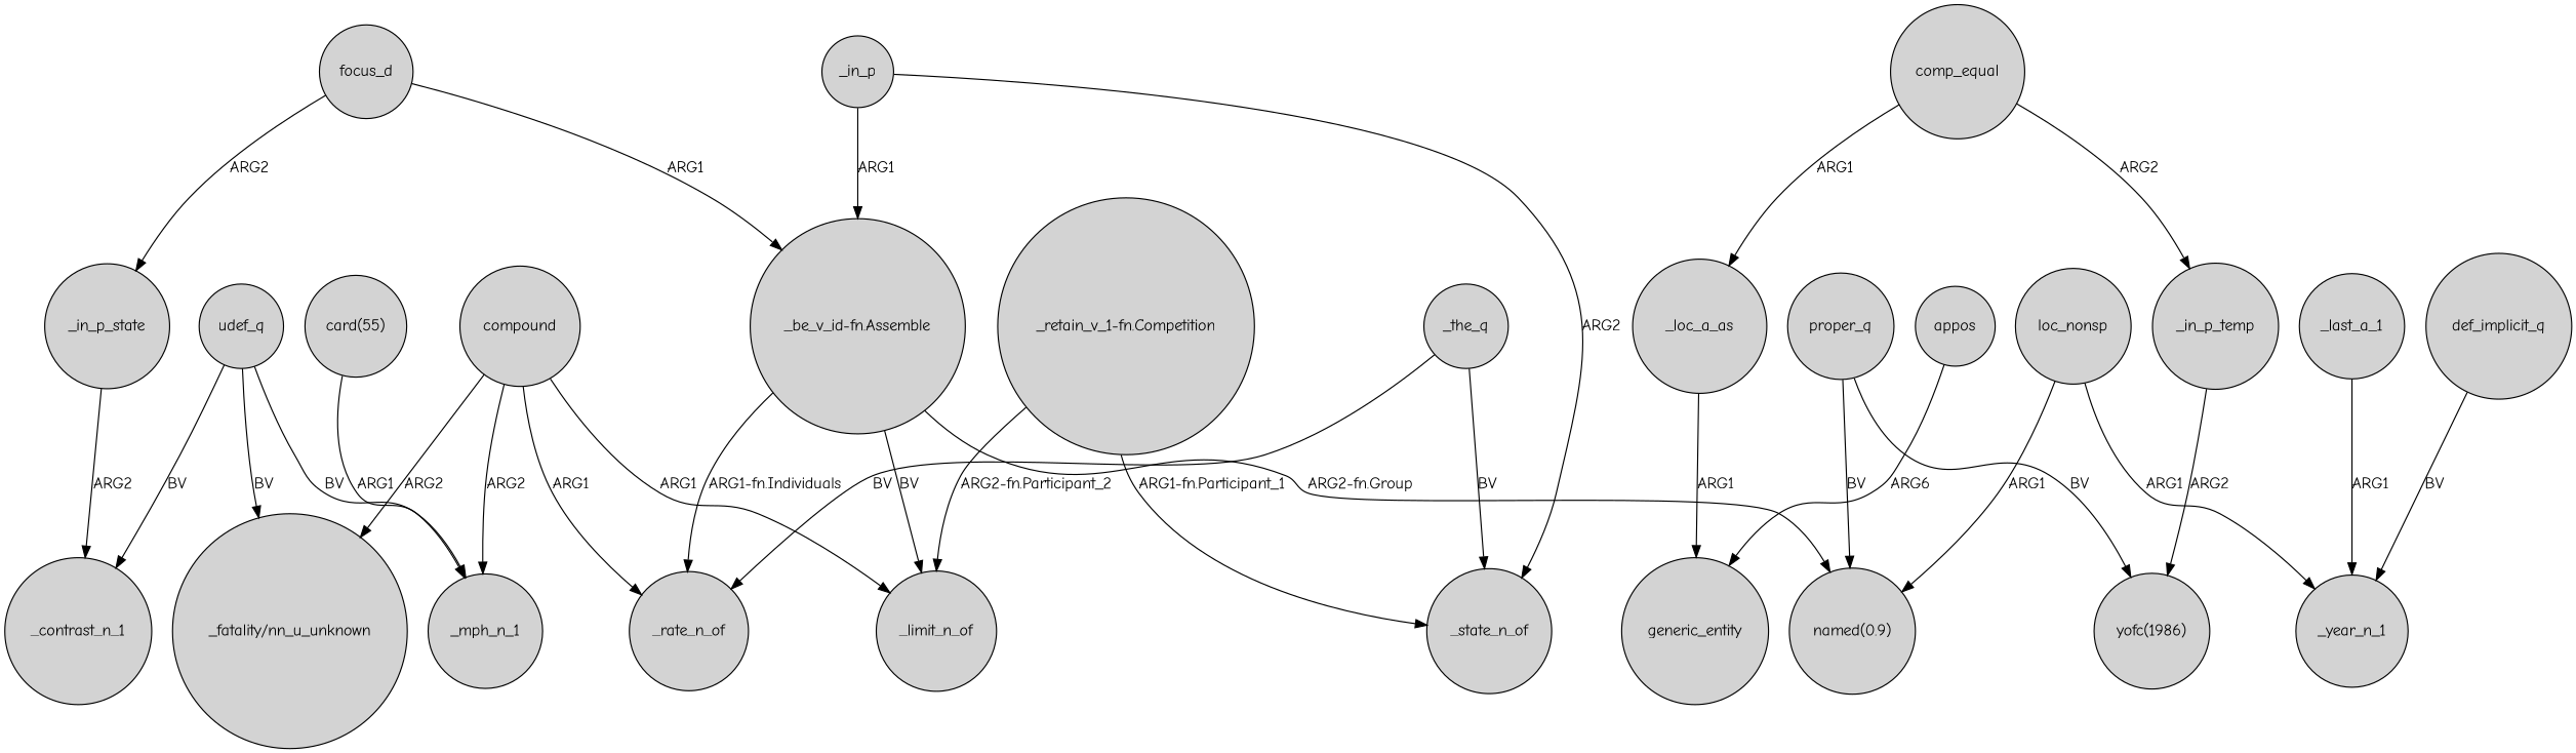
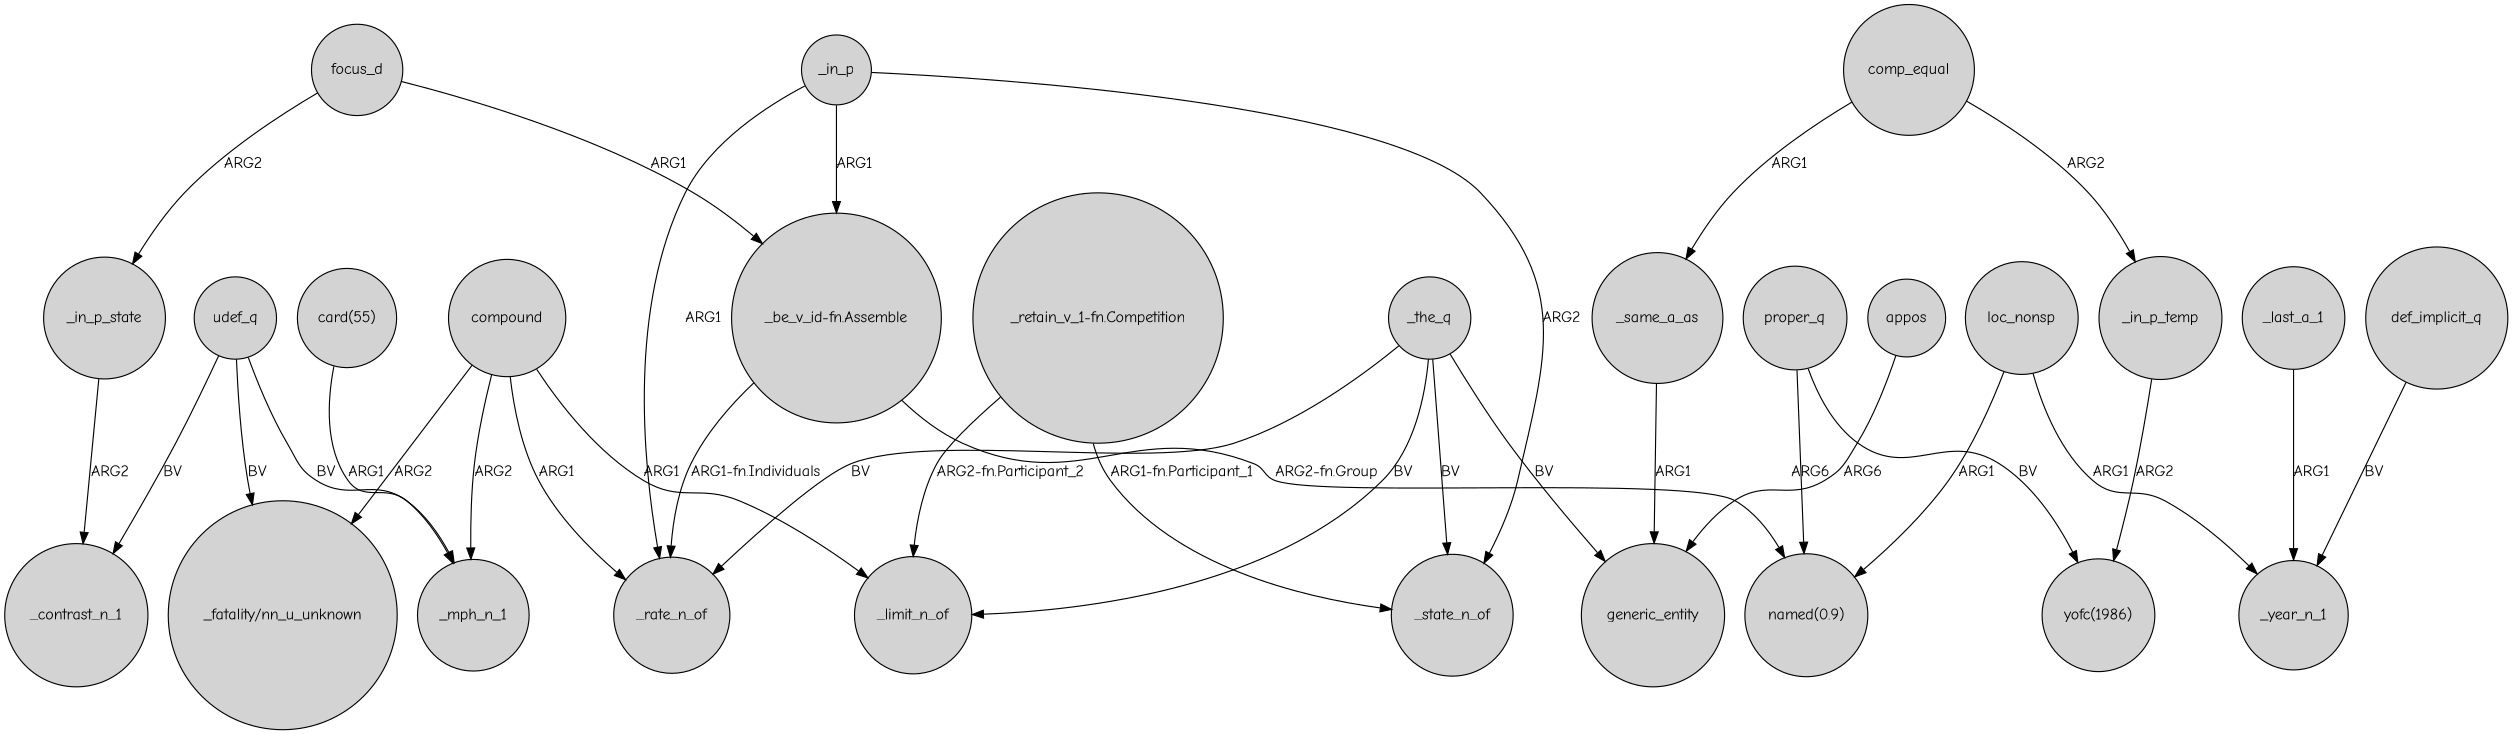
  digraph {
    fontname="Comic Neue"
    node [fontname="Comic Neue" shape=circle style=filled]
    edge [fontname="Comic Neue"]
    focus_d
    _in_p_state
    "_be_v_id-fn.Assemble"
    _contrast_n_1
    "named(0.9)"
    _rate_n_of
    udef_q
    "_fatality/nn_u_unknown"
    _mph_n_1
-   _same_a_as [label=_loc_a_as]
+   _same_a_as
    generic_entity
    proper_q
    "yofc(1986)"
    _the_q
    _state_n_of
    _limit_n_of
    _in_p_temp
    def_implicit_q
    _year_n_1
    compound
    loc_nonsp
    _in_p
    appos
    comp_equal
    _last_a_1
    "_retain_v_1-fn.Competition"
    "card(55)"
    focus_d -> _in_p_state [label=ARG2]
    focus_d -> "_be_v_id-fn.Assemble" [label=ARG1]
    _in_p_state -> _contrast_n_1 [label=ARG2]
    "_be_v_id-fn.Assemble" -> "named(0.9)" [label="ARG2-fn.Group"]
    "_be_v_id-fn.Assemble" -> _rate_n_of [label="ARG1-fn.Individuals"]
    udef_q -> _contrast_n_1 [label=BV]
    udef_q -> "_fatality/nn_u_unknown" [label=BV]
    udef_q -> _mph_n_1 [label=BV]
    _same_a_as -> generic_entity [label=ARG1]
-   proper_q -> "named(0.9)" [label=BV]
+   proper_q -> "named(0.9)" [label=ARG6]
    proper_q -> "yofc(1986)" [label=BV]
    _the_q -> _rate_n_of [label=BV]
+   _the_q -> generic_entity [label=BV]
    _the_q -> _state_n_of [label=BV]
-   "_be_v_id-fn.Assemble" -> _limit_n_of [label=BV]
+   _the_q -> _limit_n_of [label=BV]
    _in_p_temp -> "yofc(1986)" [label=ARG2]
    def_implicit_q -> _year_n_1 [label=BV]
    compound -> _rate_n_of [label=ARG1]
    compound -> "_fatality/nn_u_unknown" [label=ARG2]
    compound -> _mph_n_1 [label=ARG2]
    compound -> _limit_n_of [label=ARG1]
    loc_nonsp -> "named(0.9)" [label=ARG1]
    loc_nonsp -> _year_n_1 [label=ARG1]
    _in_p -> "_be_v_id-fn.Assemble" [label=ARG1]
+   _in_p -> _rate_n_of [label=ARG1]
    _in_p -> _state_n_of [label=ARG2]
    appos -> generic_entity [label=ARG6]
    comp_equal -> _same_a_as [label=ARG1]
    comp_equal -> _in_p_temp [label=ARG2]
    _last_a_1 -> _year_n_1 [label=ARG1]
    "_retain_v_1-fn.Competition" -> _state_n_of [label="ARG1-fn.Participant_1"]
    "_retain_v_1-fn.Competition" -> _limit_n_of [label="ARG2-fn.Participant_2"]
    "card(55)" -> _mph_n_1 [label=ARG1]
  }
